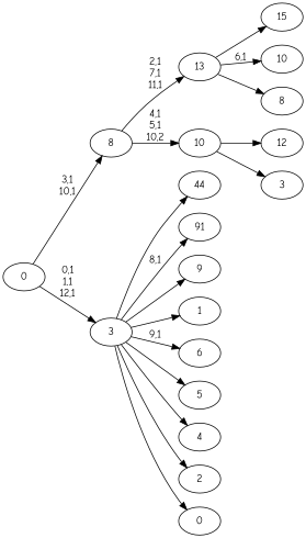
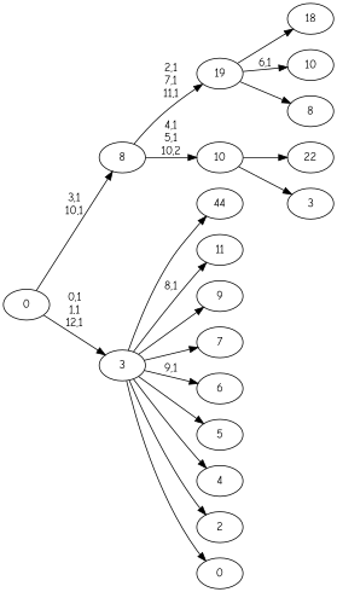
  digraph {
    fontname="Comic Neue"
    rankdir=LR
    node [fontname="Comic Neue"]
    edge [fontname="Comic Neue"]
-   n1 [label=15]
+   n1 [label=18]
    n2 [label=44]
-   n3 [label=12]
-   n4 [label=91]
+   n3 [label=22]
+   n4 [label=11]
    n5 [label=10]
    n6 [label=9]
    n7 [label=8]
-   19 [label=13]
-   n9 [label=1]
+   19
+   n9 [label=7]
    n10 [label=6]
    n11 [label=5]
    n12 [label=4]
    n13 [label=3]
    10
    8
    n16 [label=2]
    n17 [label=0]
    3
    0
    19 -> n1
    19 -> n5 [label="6,1"]
    19 -> n7
    10 -> n3
    10 -> n13
    8 -> 19 [label="2,1\n7,1\n11,1"]
    8 -> 10 [label="4,1\n5,1\n10,2"]
    3 -> n2
    3 -> n4 [label="8,1"]
    3 -> n6
    3 -> n9
    3 -> n10 [label="9,1"]
    3 -> n11
    3 -> n12
    3 -> n16
    3 -> n17
    0 -> 8 [label="3,1\n10,1"]
    0 -> 3 [label="0,1\n1,1\n12,1"]
  }
